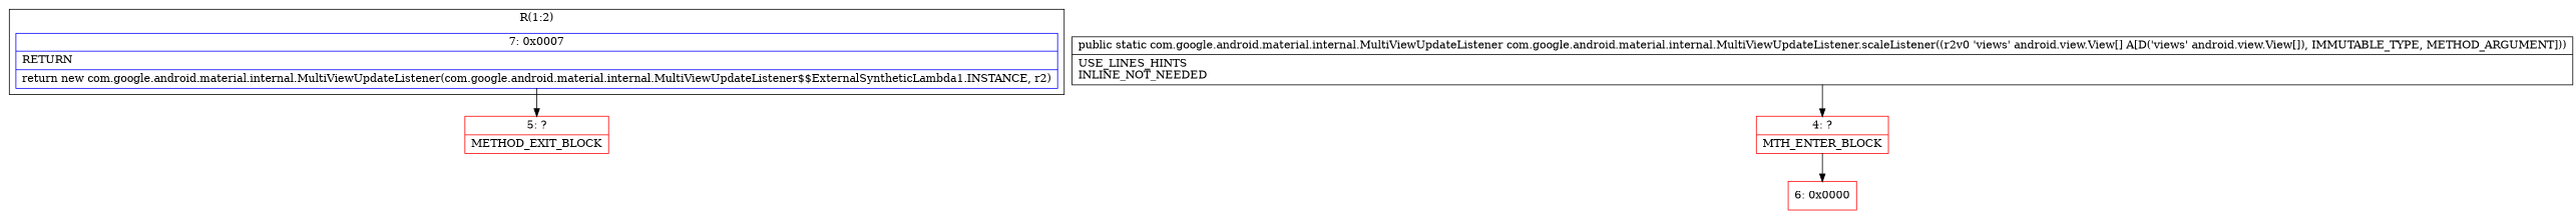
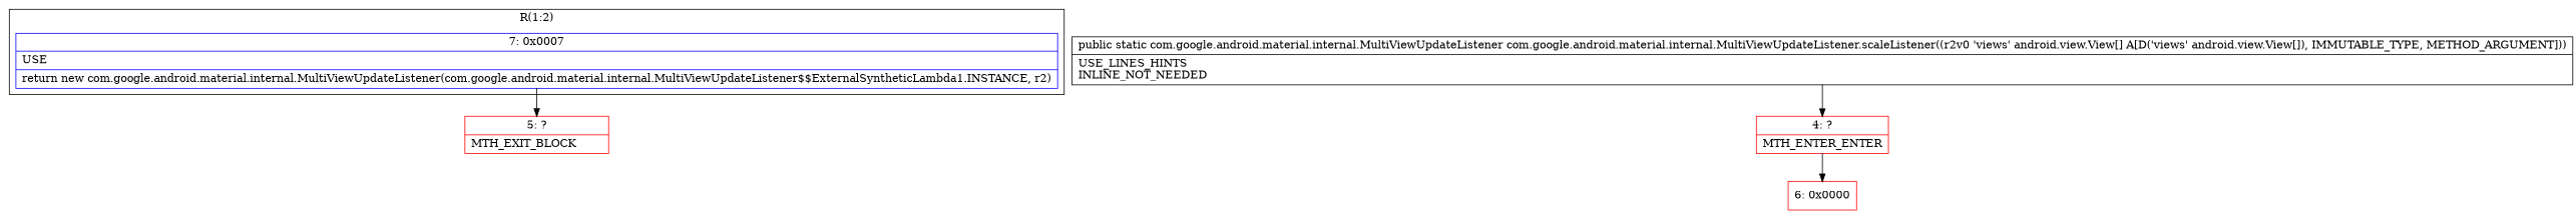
  digraph {
    node [color=red shape=record]
-   n1 [color=blue label="{7\:\ 0x0007|RETURN\l|return new com.google.android.material.internal.MultiViewUpdateListener(com.google.android.material.internal.MultiViewUpdateListener$$ExternalSyntheticLambda1.INSTANCE, r2)\l}"]
-   n2 [label="{5\:\ ?|METHOD_EXIT_BLOCK\l}"]
-   n3 [label="{4\:\ ?|MTH_ENTER_BLOCK\l}"]
+   n1 [color=blue label="{7\:\ 0x0007|USE\l|return new com.google.android.material.internal.MultiViewUpdateListener(com.google.android.material.internal.MultiViewUpdateListener$$ExternalSyntheticLambda1.INSTANCE, r2)\l}"]
+   n2 [label="{5\:\ ?|MTH_EXIT_BLOCK\l}"]
+   n3 [label="{4\:\ ?|MTH_ENTER_ENTER\l}"]
    n4 [label="{6\:\ 0x0000}"]
    n5 [label="{public static com.google.android.material.internal.MultiViewUpdateListener com.google.android.material.internal.MultiViewUpdateListener.scaleListener((r2v0 'views' android.view.View[] A[D('views' android.view.View[]), IMMUTABLE_TYPE, METHOD_ARGUMENT]))  | USE_LINES_HINTS\lINLINE_NOT_NEEDED\l}" color=""]
    subgraph cluster_1 {
      label="R(1:2)"
      n1
    }
    n1 -> n2
    n3 -> n4
    n5 -> n3
  }
